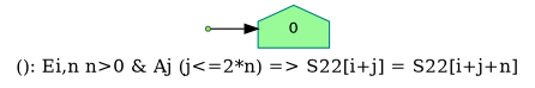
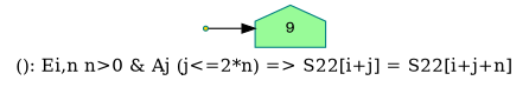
  digraph {
    label="(): Ei,n n>0 & Aj (j<=2*n) => S22[i+j] = S22[i+j+n]"
    rankdir=LR
    node [fontsize=12 style=filled color=teal]
-   n1 [label=0 shape=house fillcolor=palegreen]
+   n1 [label=9 shape=house fillcolor=palegreen]
    n2 [label=0 shape=point fillcolor=gold]
    n2 -> n1
  }
